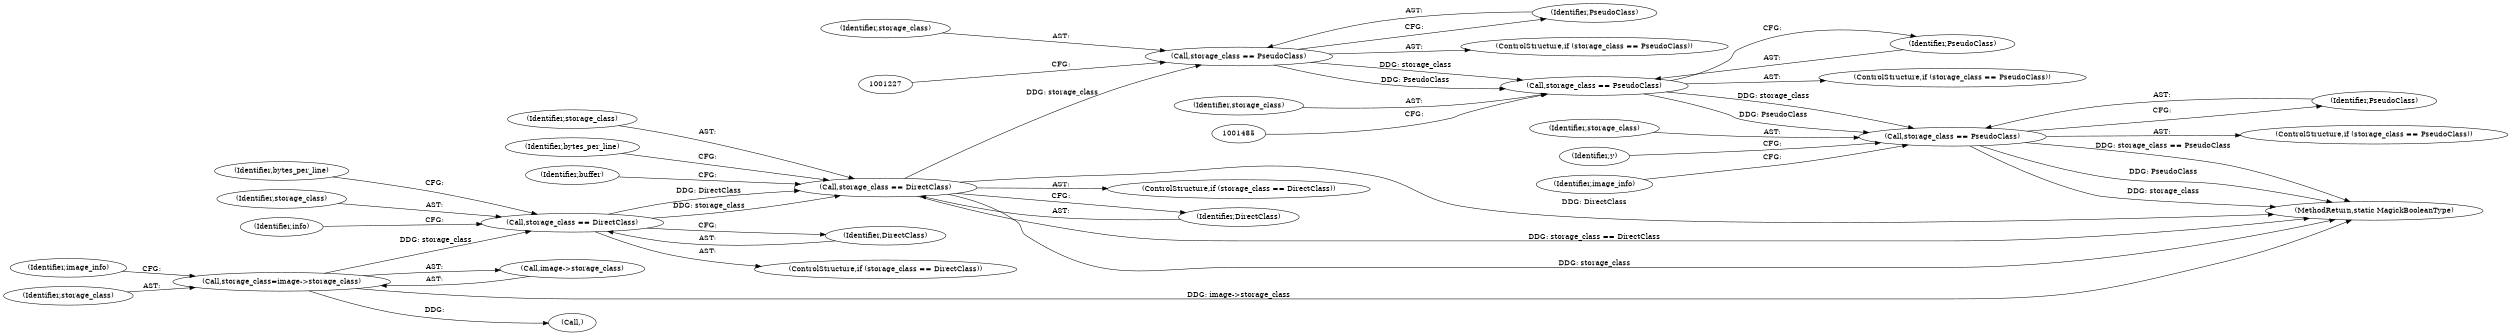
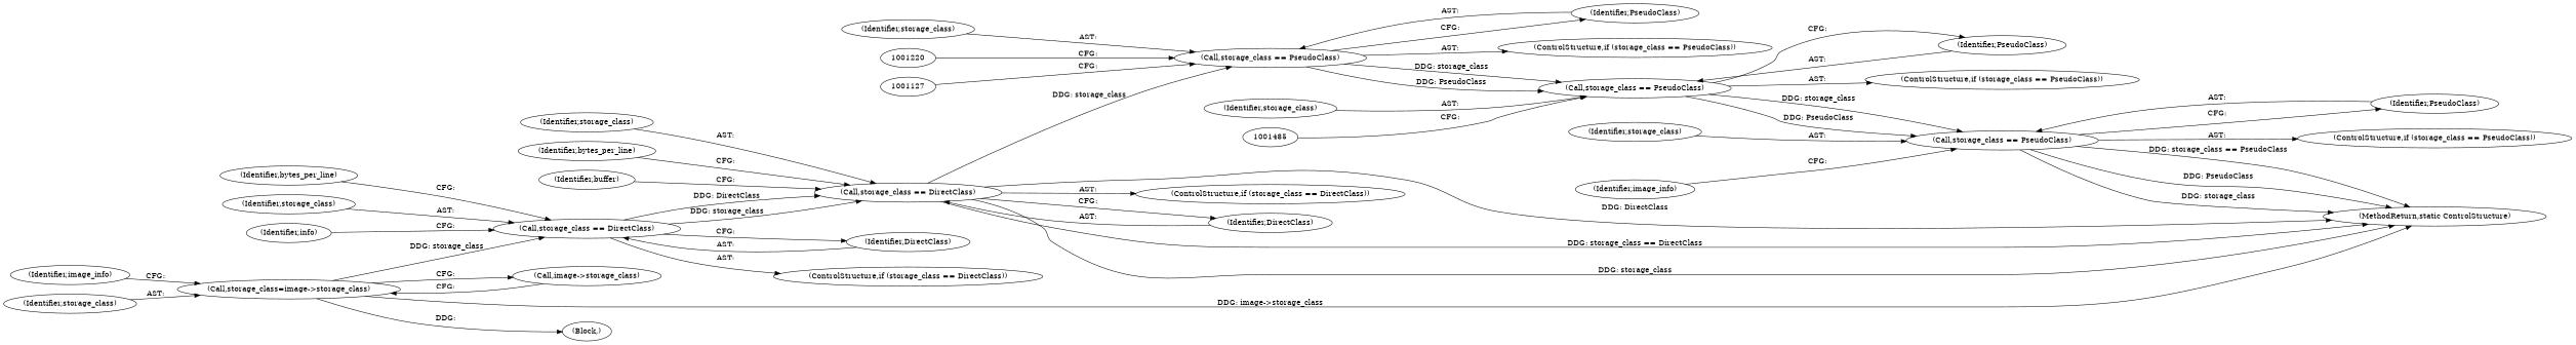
  digraph {
    rankdir=LR
    n1 [label="(Call,storage_class=image->storage_class)"]
    n2 [label="(Call,storage_class == DirectClass)"]
-   n3 [label="(Call,)"]
+   n3 [label="(Block,)"]
    n4 [label="(Call,image->storage_class)"]
-   n5 [label="(MethodReturn,static MagickBooleanType)"]
+   n5 [label="(MethodReturn,static ControlStructure)"]
    n6 [label="(Call,storage_class == DirectClass)"]
    n7 [label="(Identifier,DirectClass)"]
    n8 [label="(ControlStructure,if (storage_class == DirectClass))"]
    n9 [label="(Call,storage_class == PseudoClass)"]
    n10 [label="(ControlStructure,if (storage_class == DirectClass))"]
    n11 [label="(Identifier,DirectClass)"]
    n12 [label="(Call,storage_class == PseudoClass)"]
    n13 [label="(ControlStructure,if (storage_class == PseudoClass))"]
    n14 [label="(Identifier,PseudoClass)"]
    n15 [label="(Call,storage_class == PseudoClass)"]
    n16 [label="(Identifier,PseudoClass)"]
    n17 [label="(ControlStructure,if (storage_class == PseudoClass))"]
    n18 [label="(ControlStructure,if (storage_class == PseudoClass))"]
    n19 [label="(Identifier,PseudoClass)"]
    n20 [label="(Identifier,image_info)"]
    n21 [label="(Identifier,storage_class)"]
    n22 [label="(Identifier,storage_class)"]
    n23 [label="(Identifier,storage_class)"]
    n24 [label="(Identifier,storage_class)"]
-   n25 [label="(Identifier,y)"]
    n26 [label="(Identifier,storage_class)"]
    n27 [label="(Identifier,image_info)"]
    n28 [label="(Identifier,bytes_per_line)"]
    n29 [label="(Identifier,bytes_per_line)"]
    n30 [label="(Identifier,buffer)"]
    n31 [label="(Identifier,storage_class)"]
    n32 [label="(Identifier,info)"]
-   1001227
+   1001220
+   1001227 [label=1001127]
    1001485
    n1 -> n2 [label="DDG: storage_class"]
    n1 -> n3 [label="DDG: "]
-   n1 -> n4 [label="AST: "]
+   n1 -> n4 [label="CFG: "]
    n1 -> n5 [label="DDG: image->storage_class"]
    n2 -> n6 [label="DDG: storage_class"]
    n2 -> n6 [label="DDG: DirectClass"]
    n2 -> n7 [label="CFG: "]
    n2 -> n8 [label="AST: "]
-   n4 -> n1 [label="AST: "]
+   n4 -> n1 [label="CFG: "]
    n6 -> n5 [label="DDG: storage_class == DirectClass"]
    n6 -> n5 [label="DDG: storage_class"]
    n6 -> n5 [label="DDG: DirectClass"]
    n6 -> n9 [label="DDG: storage_class"]
    n6 -> n10 [label="AST: "]
    n6 -> n11 [label="CFG: "]
    n7 -> n2 [label="AST: "]
    n9 -> n12 [label="DDG: storage_class"]
    n9 -> n12 [label="DDG: PseudoClass"]
    n9 -> n13 [label="AST: "]
    n9 -> n14 [label="CFG: "]
    n11 -> n6 [label="AST: "]
    n12 -> n15 [label="DDG: storage_class"]
    n12 -> n15 [label="DDG: PseudoClass"]
    n12 -> n16 [label="CFG: "]
    n12 -> n17 [label="AST: "]
    n14 -> n9 [label="AST: "]
    n15 -> n5 [label="DDG: storage_class == PseudoClass"]
    n15 -> n5 [label="DDG: PseudoClass"]
    n15 -> n5 [label="DDG: storage_class"]
    n15 -> n18 [label="AST: "]
    n15 -> n19 [label="CFG: "]
    n16 -> n12 [label="AST: "]
    n19 -> n15 [label="AST: "]
    n20 -> n1 [label="CFG: "]
    n21 -> n6 [label="AST: "]
    n22 -> n12 [label="AST: "]
    n23 -> n1 [label="AST: "]
    n24 -> n15 [label="AST: "]
-   n25 -> n15 [label="CFG: "]
    n26 -> n9 [label="AST: "]
    n27 -> n15 [label="CFG: "]
    n28 -> n6 [label="CFG: "]
    n29 -> n2 [label="CFG: "]
    n30 -> n6 [label="CFG: "]
    n31 -> n2 [label="AST: "]
    n32 -> n2 [label="CFG: "]
+   1001220 -> n9 [label="CFG: "]
    1001227 -> n9 [label="CFG: "]
    1001485 -> n12 [label="CFG: "]
  }
